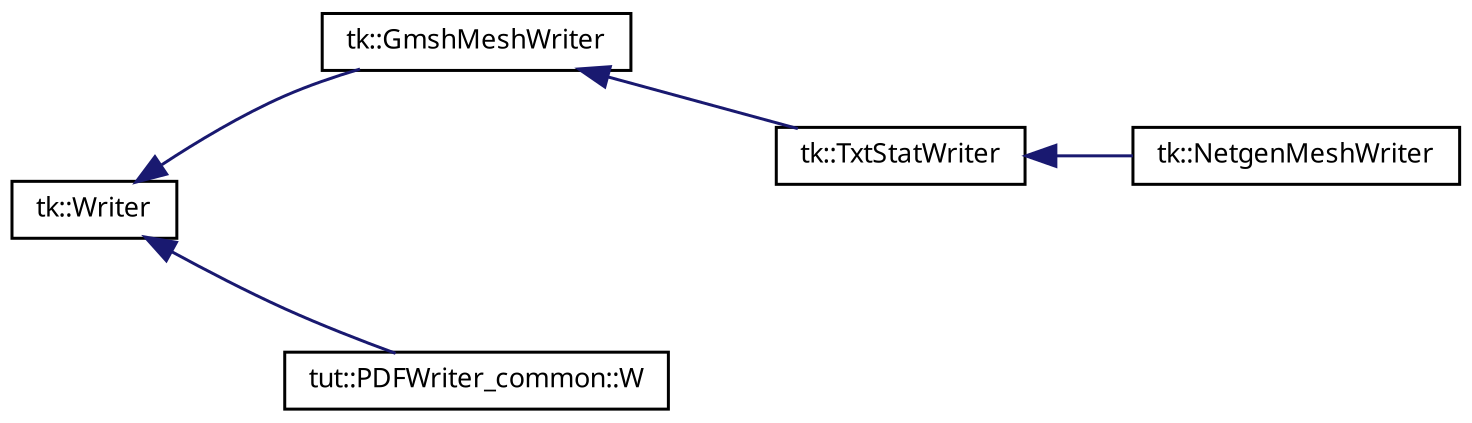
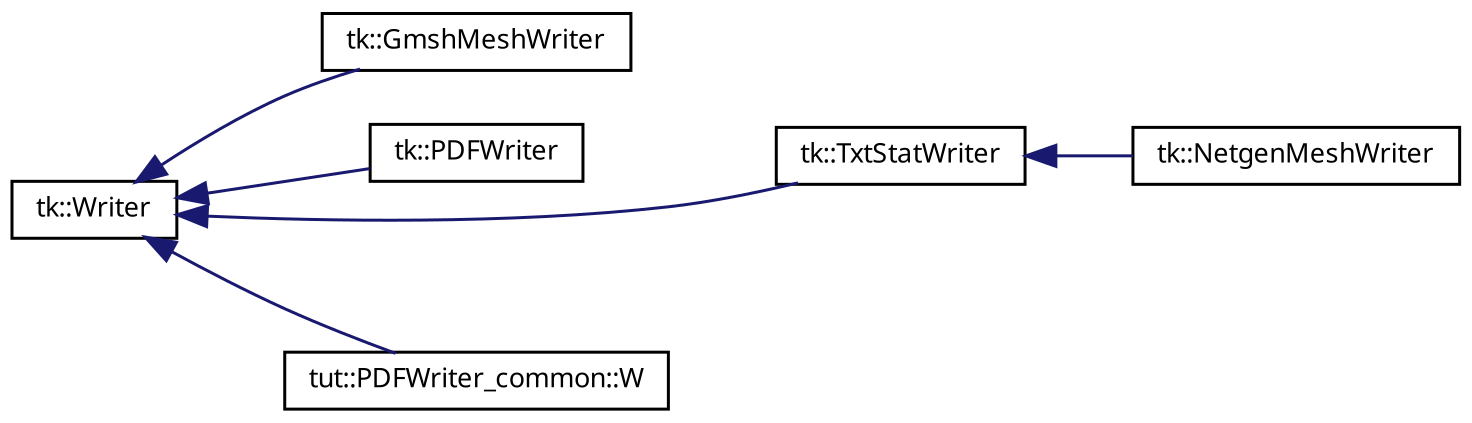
  digraph {
    rankdir=LR
    node [color=black fontname="sans-serif" fontsize=9 shape=record]
    edge [color=midnightblue dir=back fontname="sans-serif" fontsize=9 labelfontname="sans-serif" labelfontsize=9 style=solid]
    n1 [height=0.2 label="tk::Writer" width=0.4]
    n2 [height=0.2 label="tk::GmshMeshWriter" width=0.4]
+   n3 [height=0.2 label="tk::PDFWriter" width=0.4]
    n4 [height=0.2 label="tk::TxtStatWriter" width=0.4]
    n5 [height=0.2 label="tut::PDFWriter_common::W" width=0.4]
    n6 [height=0.2 label="tk::NetgenMeshWriter" width=0.4]
    n1 -> n2
-   n2 -> n4
+   n1 -> n3
+   n1 -> n4
    n1 -> n5
    n4 -> n6
  }
